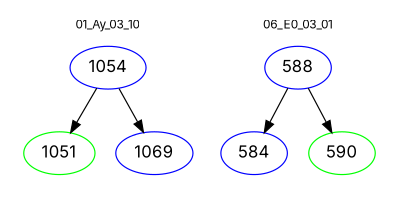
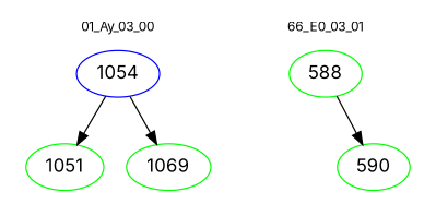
  digraph {
    fontname=Inter
    node [color=green fontname=Inter]
    edge [color=black fontname=Inter]
    n1 [color=blue label=1054]
    n2 [label=1051]
-   n3 [color=blue label=1069]
-   n4 [color=blue label=588]
-   n5 [color=blue label=584]
+   n3 [label=1069]
+   n4 [label=588]
    n6 [label=590]
    subgraph cluster_1 {
      color=white
      fontsize=10
-     label="01_Ay_03_10"
+     label="01_Ay_03_00"
      n1
      n2
      n3
    }
    subgraph cluster_2 {
      color=white
      fontsize=10
-     label="06_E0_03_01"
+     label="66_E0_03_01"
      n4
-     n5
      n6
    }
    n1 -> n2
    n1 -> n3
-   n4 -> n5
    n4 -> n6
  }
